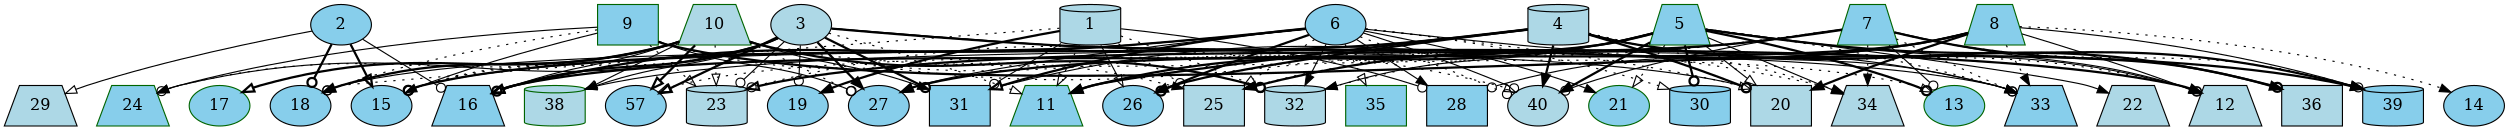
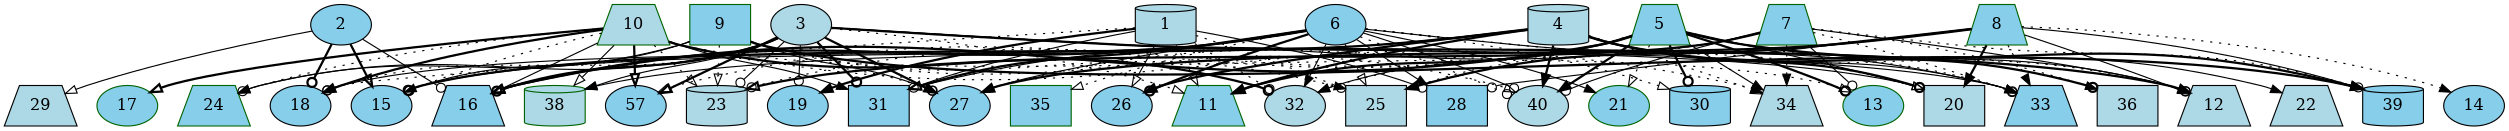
  digraph {
    node [alpha=0.16 color=black fillcolor=skyblue shape=ellipse style=filled]
    edge [arrowhead=odot style=solid]
    1 [alpha=0.04 expect_size=168586068958250008576 fillcolor=lightblue shape=cylinder]
    11 [alpha=0.04 color=darkgreen expect_size=46583353238146904 shape=trapezium]
    18 [expect_size=417516137900232448]
    19 [expect_size=43107510268139064]
    25 [alpha=0.12 expect_size=2323550705770146304 fillcolor=lightblue shape=box]
    26 [alpha=0.17 expect_size=29851594965745320]
    28 [expect_size=18668968567822614528 shape=box]
    31 [alpha=0.10 expect_size=995639885574266752 shape=box]
-   32 [alpha=0.05 expect_size=7380770428025856 fillcolor=lightblue shape=cylinder]
+   32 [alpha=0.05 expect_size=7380770428025856 fillcolor=lightblue]
    2 [alpha=0.06 expect_size=22087851693874892]
    15 [alpha=0.01 expect_size=26842857065202843648]
    16 [alpha=0.18 expect_size=478337136229536768 shape=trapezium]
    29 [alpha=0.10 expect_size=1337409964879529377792 fillcolor=lightblue shape=trapezium]
    3 [alpha=0.15 expect_size=481699915571920896000 fillcolor=lightblue]
    12 [alpha=0.01 expect_size=1583132732081307648000 fillcolor=lightblue shape=trapezium]
    20 [alpha=0.08 expect_size=29343047384825856000 fillcolor=lightblue shape=box]
    23 [alpha=0.01 expect_size=109147410557993152 fillcolor=lightblue shape=cylinder]
    24 [color=darkgreen expect_size=374409558535578845184 shape=trapezium]
    27 [alpha=0.05 expect_size=388227351306586]
    33 [alpha=0.07 expect_size=221724628436884914176 shape=trapezium]
    n21 [alpha=0.12 expect_size=35796655311683584000 label=57]
    38 [alpha=0.07 color=darkgreen expect_size=140342035138538897408 fillcolor=lightblue shape=cylinder]
    4 [alpha=0.13 expect_size=9733075508496695296 fillcolor=lightblue shape=cylinder]
    34 [alpha=0.06 expect_size=57828667771997650944 fillcolor=lightblue shape=trapezium]
    36 [alpha=0.02 expect_size=102298036216384752 fillcolor=lightblue shape=box]
    40 [alpha=0.18 expect_size=338273787026555797504 fillcolor=lightblue]
    5 [alpha=0.10 color=darkgreen expect_size=106285489505612416 shape=trapezium]
    13 [alpha=0.00 color=darkgreen expect_size=206633367340684864]
    21 [alpha=0.08 color=darkgreen expect_size=802746426764296192000]
    22 [alpha=0.17 expect_size=15025657629914972 fillcolor=lightblue shape=trapezium]
    30 [alpha=0.12 expect_size=203997727674475741184 shape=cylinder]
    39 [alpha=0.09 expect_size=7713025208763809792 shape=cylinder]
    6 [alpha=0.19 expect_size=1857459365054327552]
    35 [alpha=0.15 color=darkgreen expect_size=23096871930299952 shape=box]
    7 [alpha=0.03 color=darkgreen expect_size=199912805508196640 shape=trapezium]
    8 [alpha=0.05 color=darkgreen expect_size=54811970153676448 shape=trapezium]
    14 [alpha=0.19 expect_size=964604146224428220416]
    9 [alpha=0.19 color=darkgreen expect_size=397870940981602 shape=box]
    10 [alpha=0.01 color=darkgreen expect_size=359661568000000000000 fillcolor=lightblue shape=trapezium]
    17 [alpha=0.15 color=darkgreen expect_size=247062048619640576]
    1 -> 11 [arrowhead=onormal style=dotted]
    1 -> 18 [style=dotted]
    1 -> 19 [arrowhead=normal style=bold]
    1 -> 25 [style=dotted]
    1 -> 26 [arrowhead=onormal]
    1 -> 28
    1 -> 31
    1 -> 32 [style=dotted]
    2 -> 18 [style=bold]
    2 -> 15 [arrowhead=onormal style=bold]
    2 -> 16
    2 -> 29 [arrowhead=onormal]
    3 -> 11 [arrowhead=onormal style=dotted]
    3 -> 19
    3 -> 31 [style=bold]
    3 -> 15 [style=dotted]
    3 -> 16 [arrowhead=onormal style=bold]
    3 -> 12 [arrowhead=normal style=bold]
    3 -> 20
    3 -> 23
    3 -> 24
    3 -> 27 [arrowhead=normal style=bold]
    3 -> 33 [arrowhead=onormal]
    3 -> n21 [arrowhead=onormal style=bold]
    3 -> 38 [arrowhead=onormal]
    4 -> 11 [arrowhead=normal style=bold]
    4 -> 26 [arrowhead=normal style=bold]
    4 -> 15 [style=bold]
    4 -> 12 [style=dotted]
    4 -> 20 [style=bold]
    4 -> 33
    4 -> 38 [arrowhead=normal]
    4 -> 34 [arrowhead=onormal style=dotted]
    4 -> 36 [style=bold]
    4 -> 40 [arrowhead=normal style=bold]
    5 -> 11 [arrowhead=normal style=bold]
    5 -> 25 [arrowhead=normal style=dotted]
    5 -> 32 [arrowhead=normal]
    5 -> 16 [arrowhead=onormal style=bold]
    5 -> 12 [arrowhead=normal]
    5 -> 20 [arrowhead=onormal]
    5 -> 23 [style=dotted]
    5 -> 33 [arrowhead=normal style=dotted]
    5 -> n21 [arrowhead=onormal style=dotted]
    5 -> 34 [arrowhead=normal]
    5 -> 40 [arrowhead=normal style=bold]
    5 -> 13 [style=bold]
    5 -> 21 [arrowhead=onormal style=dotted]
    5 -> 22 [arrowhead=normal]
    5 -> 30 [style=bold]
    5 -> 39 [arrowhead=normal style=bold]
    6 -> 18
    6 -> 25 [arrowhead=onormal style=dotted]
    6 -> 26 [style=bold]
    6 -> 28 [arrowhead=normal]
    6 -> 31 [arrowhead=onormal style=bold]
    6 -> 32 [arrowhead=normal]
    6 -> 15
    6 -> 16 [style=bold]
    6 -> 20 [arrowhead=onormal style=dotted]
    6 -> 27 [arrowhead=onormal]
    6 -> 33 [arrowhead=normal]
    6 -> 40 [style=dotted]
    6 -> 40
    6 -> 21 [arrowhead=normal]
    6 -> 30 [arrowhead=onormal style=dotted]
    6 -> 35 [arrowhead=onormal style=dotted]
    7 -> 31 [arrowhead=onormal]
    7 -> 32 [arrowhead=onormal style=dotted]
    7 -> 12
    7 -> 23 [arrowhead=onormal style=bold]
    7 -> 27 [arrowhead=normal style=dotted]
    7 -> 33 [style=dotted]
    7 -> 34 [arrowhead=normal style=dotted]
-   7 -> 36 [arrowhead=normal style=bold]
+   7 -> 36 [arrowhead=normal style=dotted]
    7 -> 40
    7 -> 13
    7 -> 39 [style=dotted]
    8 -> 25 [arrowhead=normal style=bold]
    8 -> 28
    8 -> 12 [arrowhead=onormal]
    8 -> 20 [arrowhead=normal style=bold]
    8 -> 27 [arrowhead=normal style=bold]
    8 -> 33 [arrowhead=normal style=dotted]
    8 -> 39 [arrowhead=normal]
    8 -> 14 [arrowhead=normal style=dotted]
    9 -> 18 [arrowhead=normal style=dotted]
    9 -> 25 [arrowhead=normal style=dotted]
    9 -> 15 [arrowhead=normal]
    9 -> 23 [arrowhead=onormal style=dotted]
    9 -> 24 [arrowhead=normal]
    9 -> 27
    9 -> 39 [arrowhead=onormal style=bold]
    10 -> 18 [arrowhead=normal style=bold]
    10 -> 31 [arrowhead=normal]
    10 -> 32 [style=bold]
    10 -> 15 [style=dotted]
    10 -> 16 [arrowhead=onormal]
    10 -> 23 [arrowhead=onormal style=dotted]
    10 -> 24 [arrowhead=normal style=dotted]
    10 -> 27 [style=dotted]
    10 -> n21 [arrowhead=onormal style=bold]
    10 -> 38 [arrowhead=onormal]
    10 -> 34 [arrowhead=normal style=dotted]
-   10 -> 40 [arrowhead=onormal style=dotted]
+   9 -> 40 [arrowhead=onormal style=dotted]
    10 -> 13 [arrowhead=onormal style=dotted]
    10 -> 17 [arrowhead=onormal style=bold]
  }
